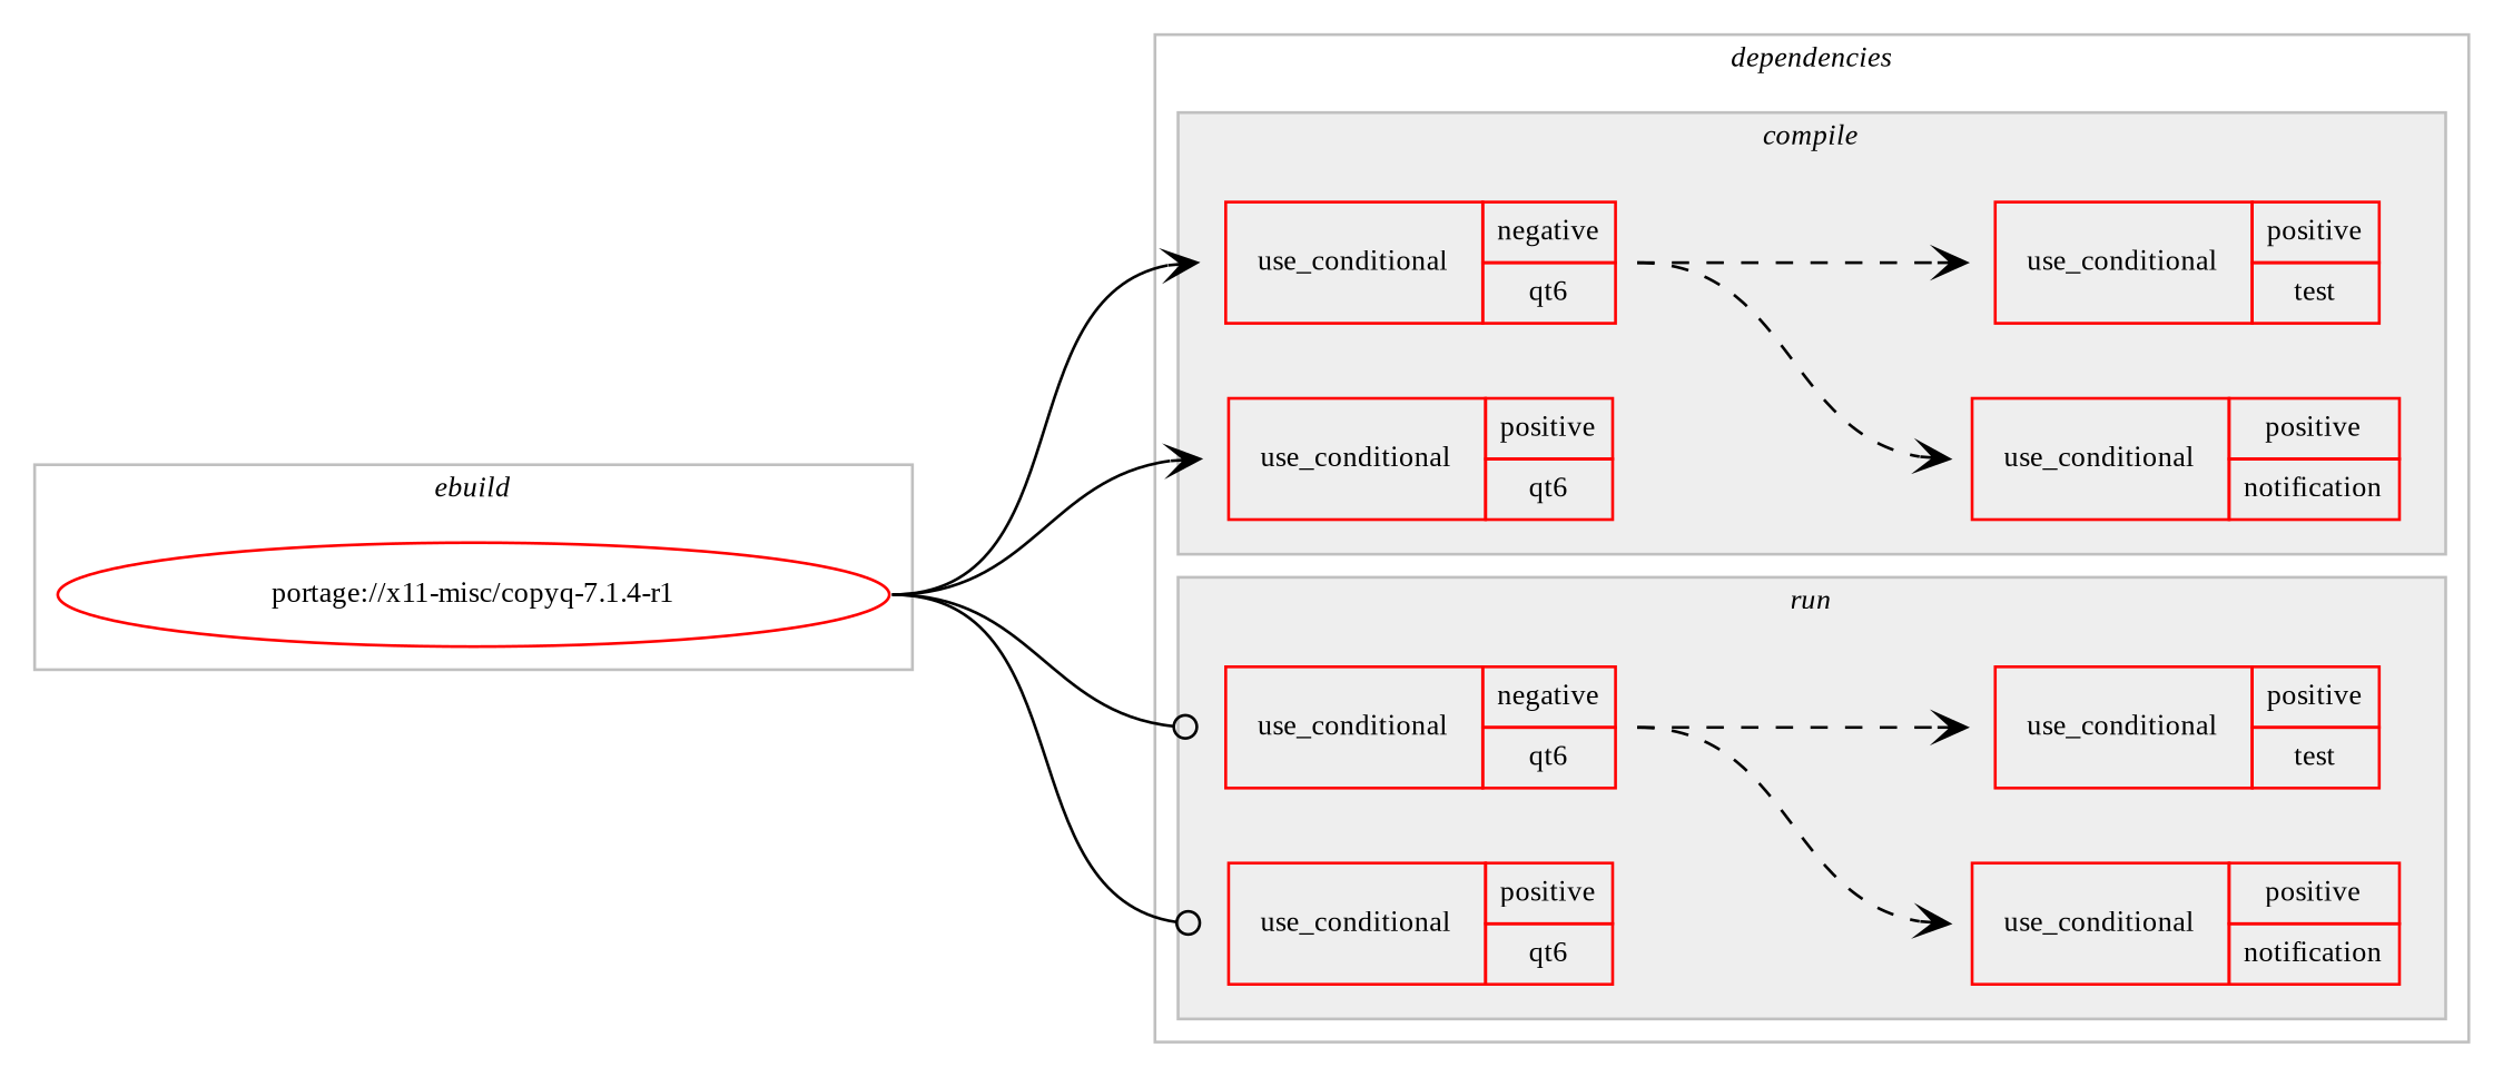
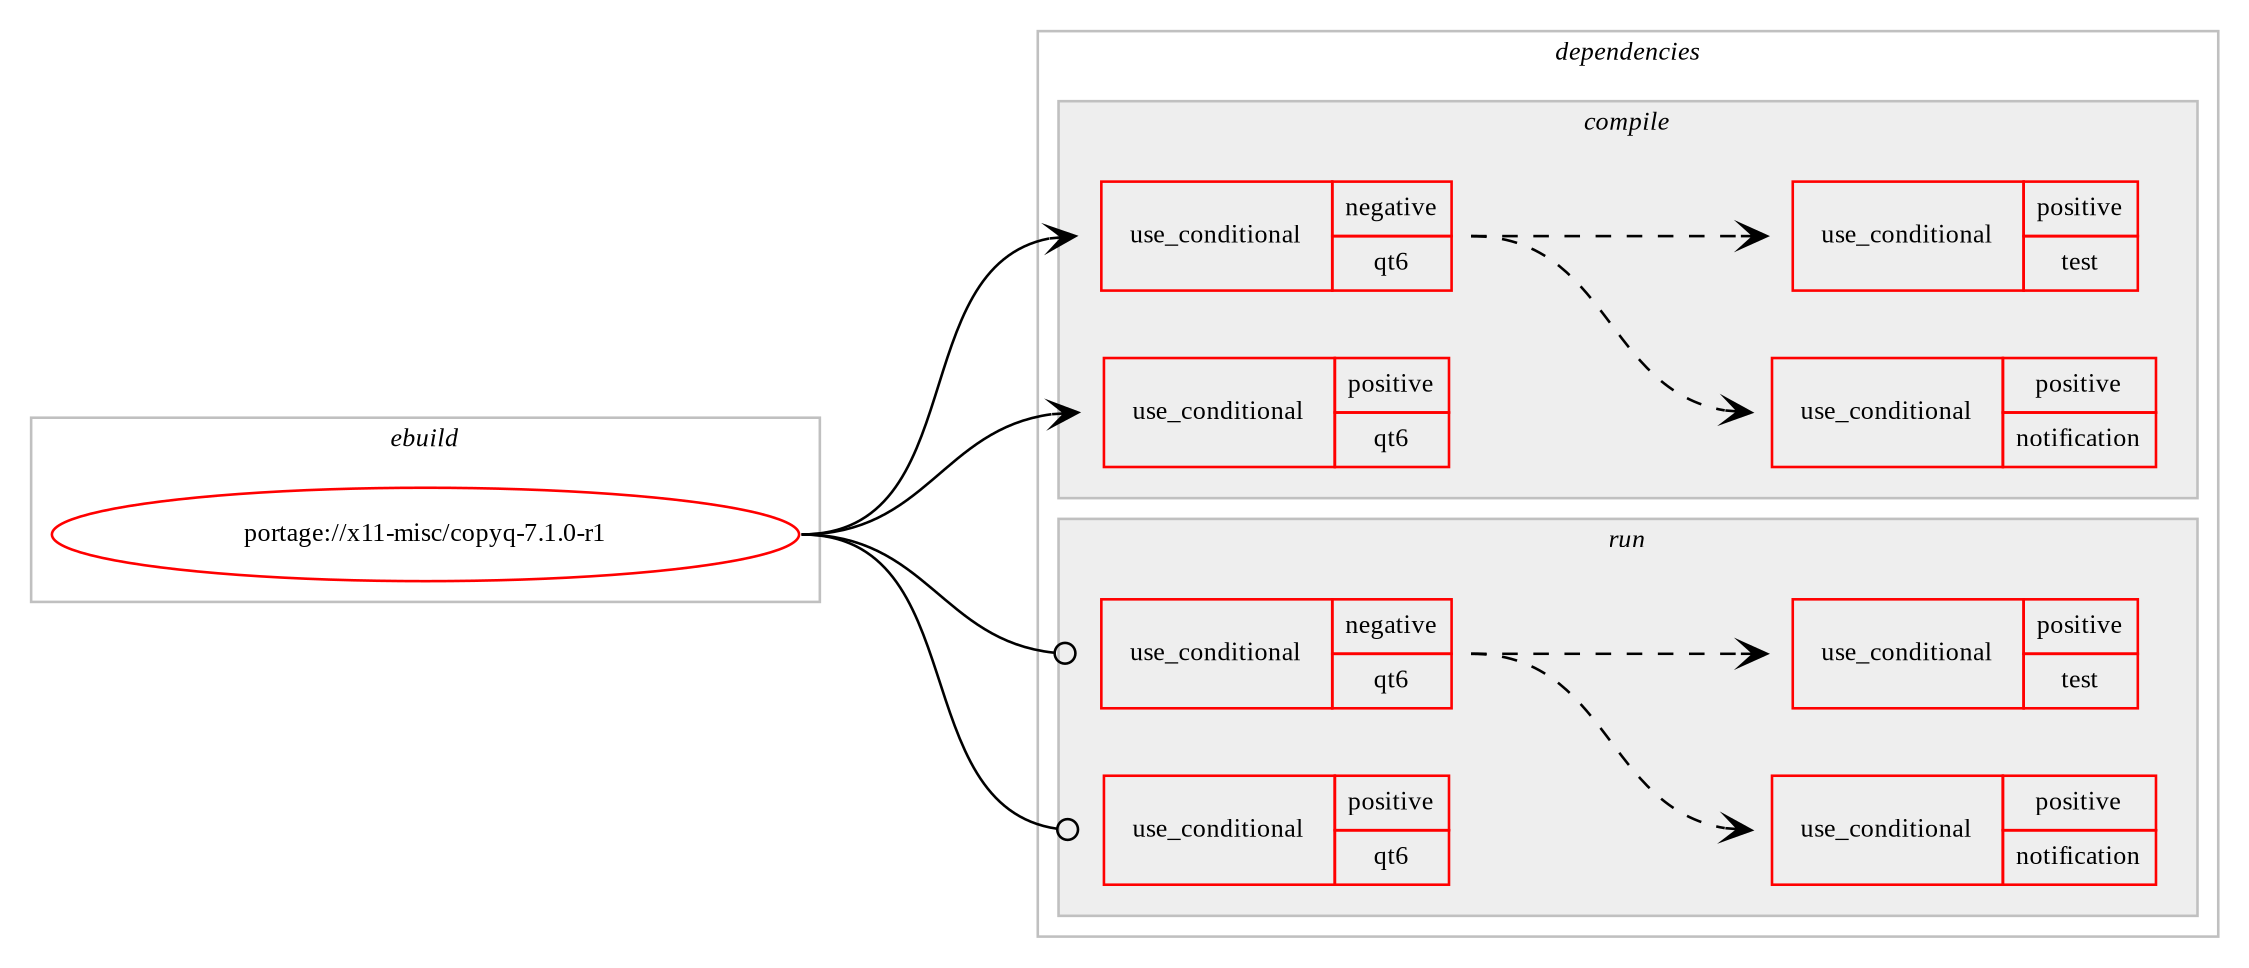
  digraph {
    compound=true
    concentrate=true
    fontname="Liberation Serif"
    fontsize=10
    newrank=true
    rankdir=LR
    ranksep=1.5
    node [color=red fontname="Liberation Serif" fontsize=10 shape=none]
    edge [arrowhead=vee headport=w style=solid tailport=e weight=20 fontname="Liberation Serif"]
-   n1 [label="portage://x11-misc/copyq-7.1.4-r1" width=4 shape=""]
+   n1 [label="portage://x11-misc/copyq-7.1.0-r1" width=4 shape=""]
    n2 [label=<<TABLE BORDER="0" CELLBORDER="1" CELLSPACING="0" CELLPADDING="4"><TR><TD ROWSPAN="3" CELLPADDING="10">use_conditional</TD></TR><TR><TD>positive</TD></TR><TR><TD>notification</TD></TR></TABLE>>]
    n3 [label=<<TABLE BORDER="0" CELLBORDER="1" CELLSPACING="0" CELLPADDING="4"><TR><TD ROWSPAN="3" CELLPADDING="10">use_conditional</TD></TR><TR><TD>positive</TD></TR><TR><TD>test</TD></TR></TABLE>>]
    n4 [label=<<TABLE BORDER="0" CELLBORDER="1" CELLSPACING="0" CELLPADDING="4"><TR><TD ROWSPAN="3" CELLPADDING="10">use_conditional</TD></TR><TR><TD>negative</TD></TR><TR><TD>qt6</TD></TR></TABLE>>]
    n5 [label=<<TABLE BORDER="0" CELLBORDER="1" CELLSPACING="0" CELLPADDING="4"><TR><TD ROWSPAN="3" CELLPADDING="10">use_conditional</TD></TR><TR><TD>positive</TD></TR><TR><TD>qt6</TD></TR></TABLE>>]
    n6 [label=<<TABLE BORDER="0" CELLBORDER="1" CELLSPACING="0" CELLPADDING="4"><TR><TD ROWSPAN="3" CELLPADDING="10">use_conditional</TD></TR><TR><TD>positive</TD></TR><TR><TD>notification</TD></TR></TABLE>>]
    n7 [label=<<TABLE BORDER="0" CELLBORDER="1" CELLSPACING="0" CELLPADDING="4"><TR><TD ROWSPAN="3" CELLPADDING="10">use_conditional</TD></TR><TR><TD>positive</TD></TR><TR><TD>test</TD></TR></TABLE>>]
    n8 [label=<<TABLE BORDER="0" CELLBORDER="1" CELLSPACING="0" CELLPADDING="4"><TR><TD ROWSPAN="3" CELLPADDING="10">use_conditional</TD></TR><TR><TD>negative</TD></TR><TR><TD>qt6</TD></TR></TABLE>>]
    n9 [label=<<TABLE BORDER="0" CELLBORDER="1" CELLSPACING="0" CELLPADDING="4"><TR><TD ROWSPAN="3" CELLPADDING="10">use_conditional</TD></TR><TR><TD>positive</TD></TR><TR><TD>qt6</TD></TR></TABLE>>]
    subgraph cluster_1 {
      color=gray
      label=<<i>ebuild</i>>
      rank=same
      n1
    }
    subgraph cluster_2 {
      color=gray
      label=<<i>dependencies</i>>
      subgraph cluster_3 {
        color=gray
        fillcolor="#eeeeee"
        label=<<i>compile</i>>
        style=filled
        subgraph sub_4 {
          color=gray
          fillcolor="#eeeeee"
          label=<<i>compile</i>>
          style=filled
          n4
          subgraph sub_5 {
            color=gray
            fillcolor="#eeeeee"
            label=<<i>compile</i>>
            style=filled
            n2
          }
          subgraph sub_6 {
            color=gray
            fillcolor="#eeeeee"
            label=<<i>compile</i>>
            style=filled
            n3
          }
        }
        subgraph sub_7 {
          color=gray
          fillcolor="#eeeeee"
          label=<<i>compile</i>>
          style=filled
          n5
        }
      }
      subgraph cluster_8 {
        color=gray
        fillcolor="#eeeeee"
        label=<<i>compile and run</i>>
        style=filled
      }
      subgraph cluster_9 {
        color=gray
        fillcolor="#eeeeee"
        label=<<i>run</i>>
        style=filled
        subgraph sub_10 {
          color=gray
          fillcolor="#eeeeee"
          label=<<i>run</i>>
          style=filled
          n8
          subgraph sub_11 {
            color=gray
            fillcolor="#eeeeee"
            label=<<i>run</i>>
            style=filled
            n6
          }
          subgraph sub_12 {
            color=gray
            fillcolor="#eeeeee"
            label=<<i>run</i>>
            style=filled
            n7
          }
        }
        subgraph sub_13 {
          color=gray
          fillcolor="#eeeeee"
          label=<<i>run</i>>
          style=filled
          n9
        }
      }
    }
    subgraph cluster_14 {
      color=gray
      label=<<i>candidates</i>>
      rank=same
    }
    n1 -> n4
    n1 -> n5
    n1 -> n8 [arrowhead=odot]
    n1 -> n9 [arrowhead=odot]
    n4 -> n2 [style=dashed]
    n4 -> n3 [style=dashed]
    n8 -> n6 [style=dashed]
    n8 -> n7 [style=dashed]
  }
